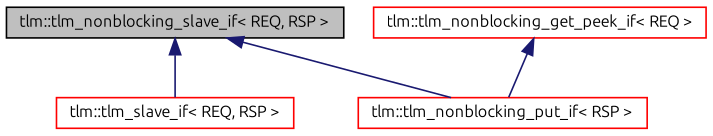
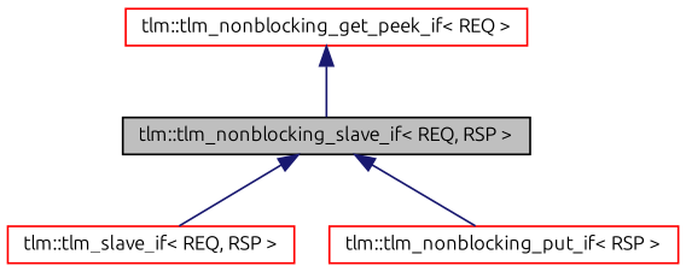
  digraph {
    fontname=Ubuntu
    node [color=red fillcolor=white fontname=Ubuntu fontsize=10 shape=record style=filled]
    edge [color=midnightblue dir=back fontname=Ubuntu fontsize=10 labelfontname=FreeSans labelfontsize=10 style=solid]
    n1 [color=black fillcolor=grey75 fontcolor=black height=0.2 label="tlm::tlm_nonblocking_slave_if\< REQ, RSP \>" width=0.4]
    n2 [height=0.2 label="tlm::tlm_slave_if\< REQ, RSP \>" width=0.4]
    n3 [height=0.2 label="tlm::tlm_nonblocking_put_if\< RSP \>" width=0.4]
    n4 [height=0.2 label="tlm::tlm_nonblocking_get_peek_if\< REQ \>" width=0.4]
    n1 -> n2
    n1 -> n3
-   n4 -> n3
+   n4 -> n1
  }
